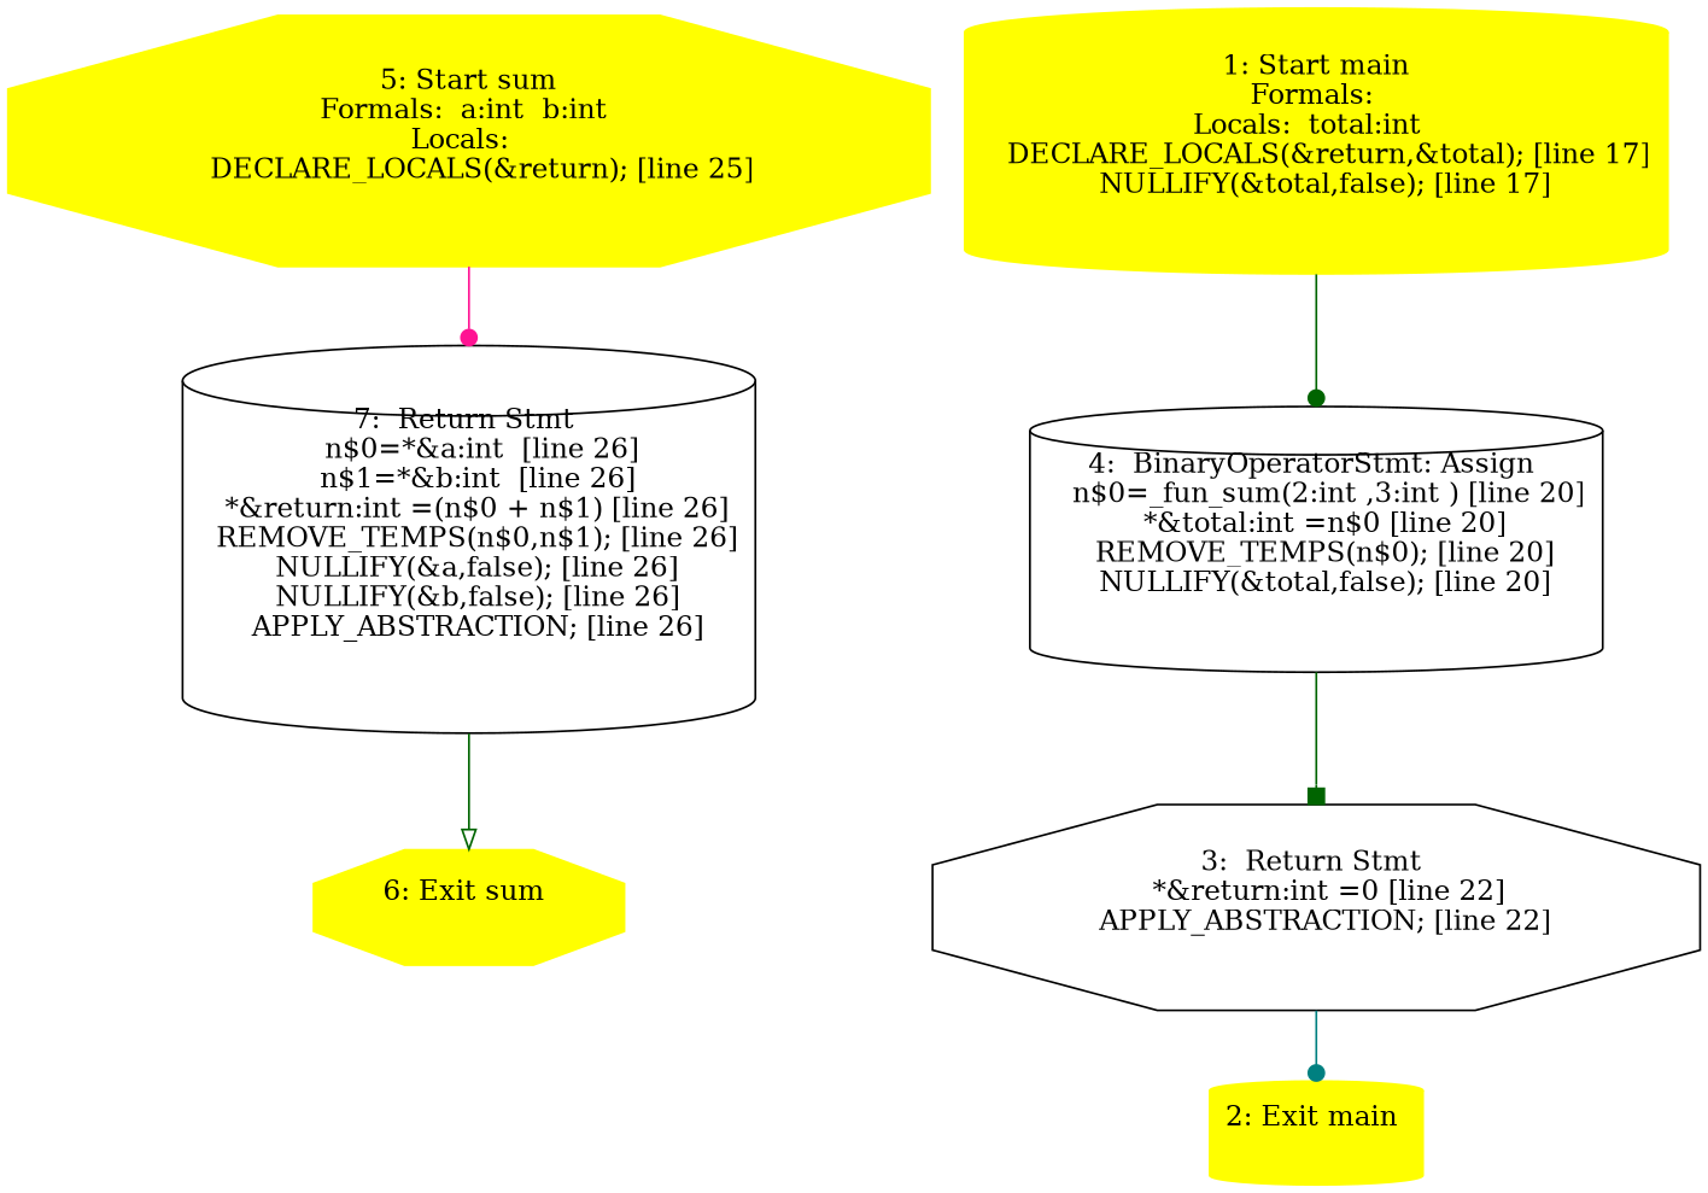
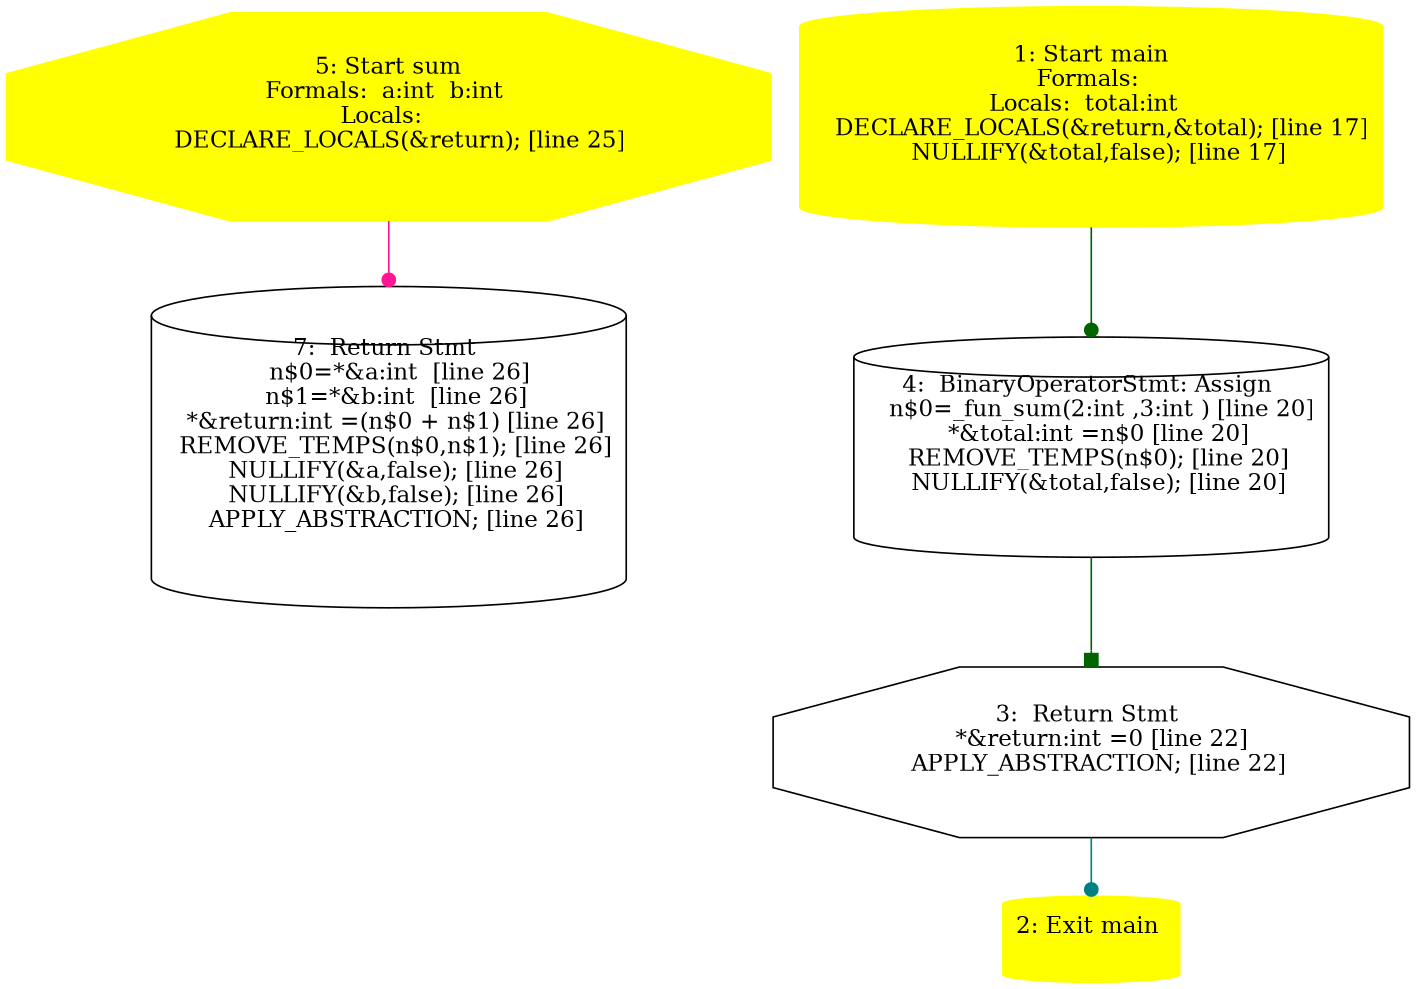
  digraph {
    node [shape=cylinder color=yellow style=filled]
    edge [color=darkgreen arrowhead=dot]
    n1 [label="7:  Return Stmt \n   n$0=*&a:int  [line 26]\n  n$1=*&b:int  [line 26]\n  *&return:int =(n$0 + n$1) [line 26]\n  REMOVE_TEMPS(n$0,n$1); [line 26]\n  NULLIFY(&a,false); [line 26]\n  NULLIFY(&b,false); [line 26]\n  APPLY_ABSTRACTION; [line 26]\n " color="" style=""]
-   n2 [label="6: Exit sum \n  " shape=octagon]
    n3 [label="5: Start sum\nFormals:  a:int  b:int \nLocals:  \n   DECLARE_LOCALS(&return); [line 25]\n " shape=octagon]
    n4 [label="4:  BinaryOperatorStmt: Assign \n   n$0=_fun_sum(2:int ,3:int ) [line 20]\n  *&total:int =n$0 [line 20]\n  REMOVE_TEMPS(n$0); [line 20]\n  NULLIFY(&total,false); [line 20]\n " color="" style=""]
    n5 [label="3:  Return Stmt \n   *&return:int =0 [line 22]\n  APPLY_ABSTRACTION; [line 22]\n " shape=octagon color="" style=""]
    n6 [label="2: Exit main \n  "]
    n7 [label="1: Start main\nFormals: \nLocals:  total:int  \n   DECLARE_LOCALS(&return,&total); [line 17]\n  NULLIFY(&total,false); [line 17]\n "]
-   n1 -> n2 [arrowhead=onormal]
    n3 -> n1 [color=deeppink]
    n4 -> n5 [arrowhead=box]
    n5 -> n6 [color=teal]
    n7 -> n4
  }
